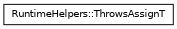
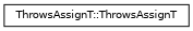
  digraph {
    rankdir=TB
-   n1 [color=black fillcolor=white fontname=Helvetica fontsize=10 height=0.2 label="RuntimeHelpers::ThrowsAssignT" shape=record style=filled width=0.4]
+   n1 [color=black fillcolor=white fontname=Helvetica fontsize=10 height=0.2 label="ThrowsAssignT::ThrowsAssignT" shape=record style=filled width=0.4]
  }
